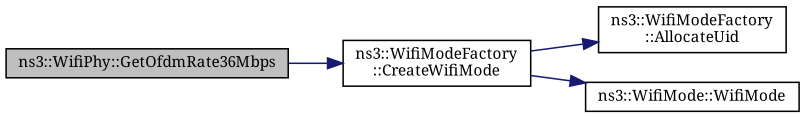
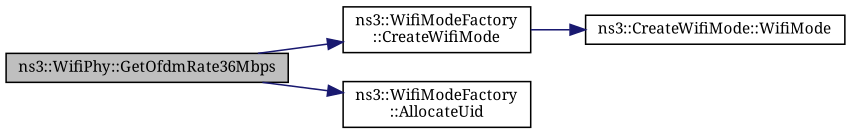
  digraph {
    fontname="Noto Serif"
    rankdir=LR
    node [color=black fillcolor=white fontname="Noto Serif" fontsize=10 shape=record style=filled]
    edge [color=midnightblue fontname="Noto Serif" fontsize=10 labelfontname=Helvetica labelfontsize=10 style=solid]
    n1 [fillcolor=grey75 fontcolor=black height=0.2 label="ns3::WifiPhy::GetOfdmRate36Mbps" width=0.4]
    n2 [height=0.2 label="ns3::WifiModeFactory\l::CreateWifiMode" width=0.4]
    n3 [height=0.2 label="ns3::WifiModeFactory\l::AllocateUid" width=0.4]
-   n4 [height=0.2 label="ns3::WifiMode::WifiMode" width=0.4]
+   n4 [height=0.2 label="ns3::CreateWifiMode::WifiMode" width=0.4]
    n1 -> n2
-   n2 -> n3
+   n1 -> n3
    n2 -> n4
  }
